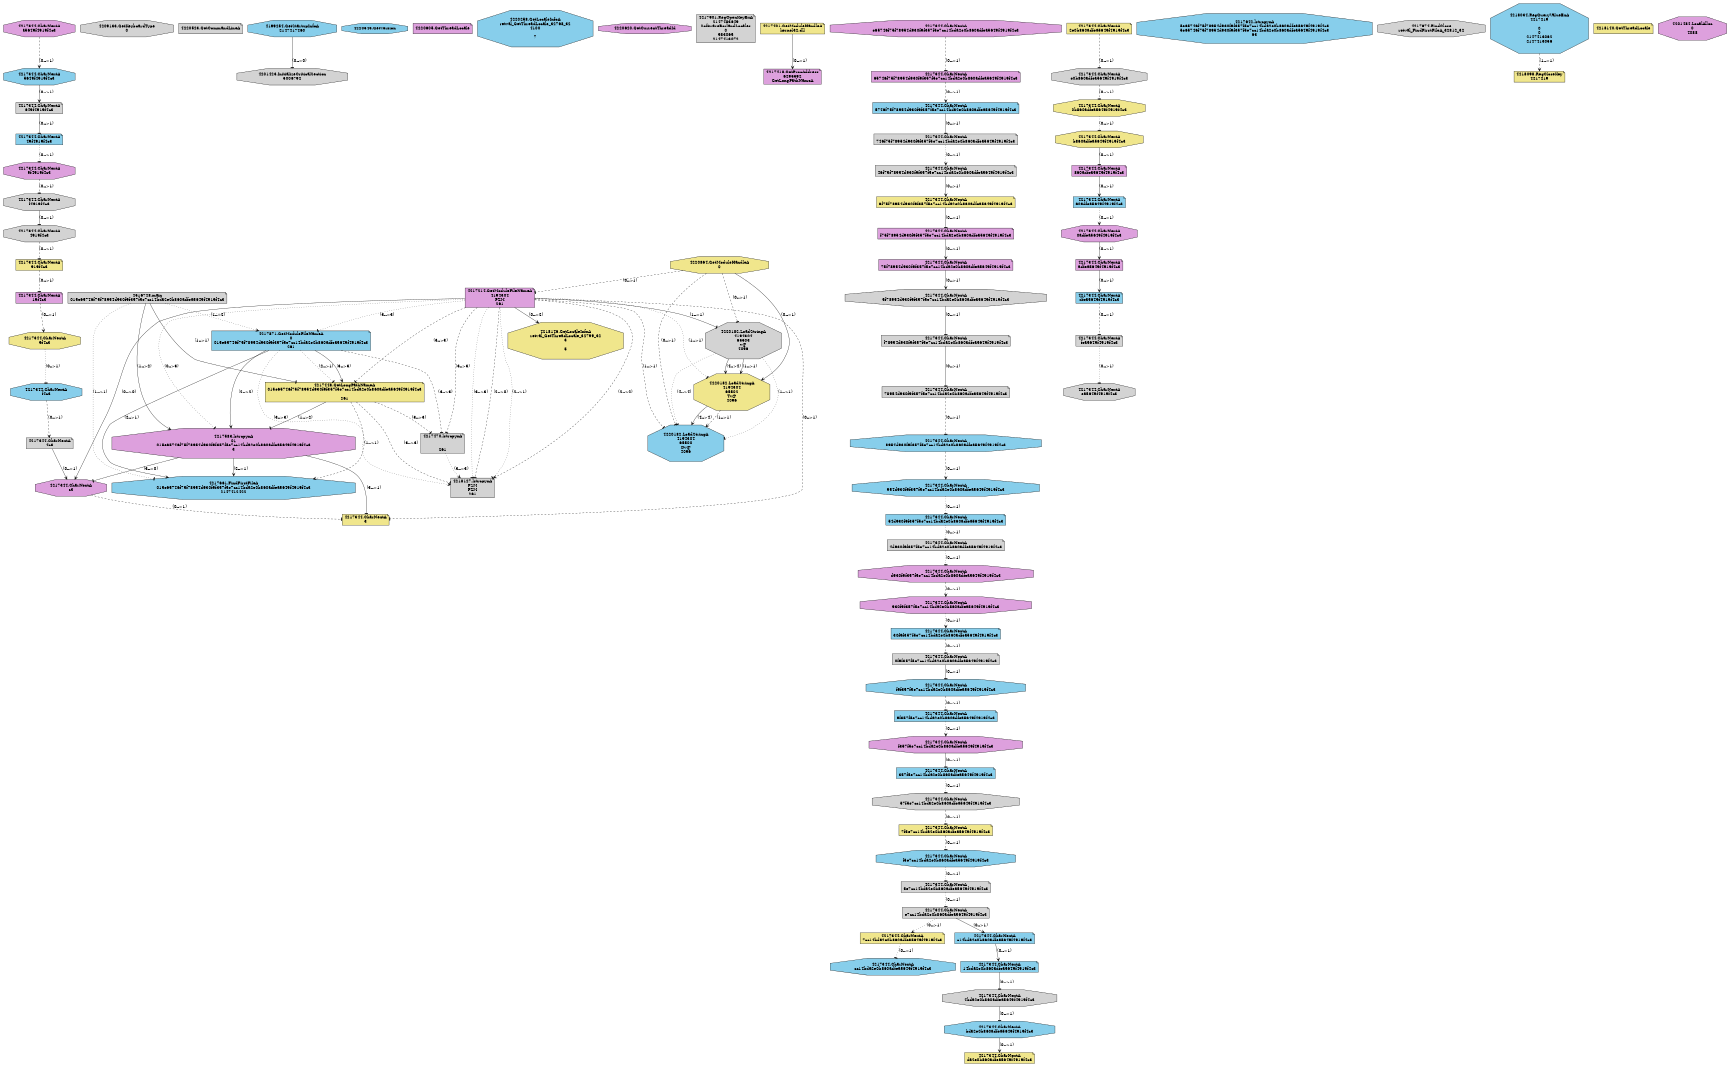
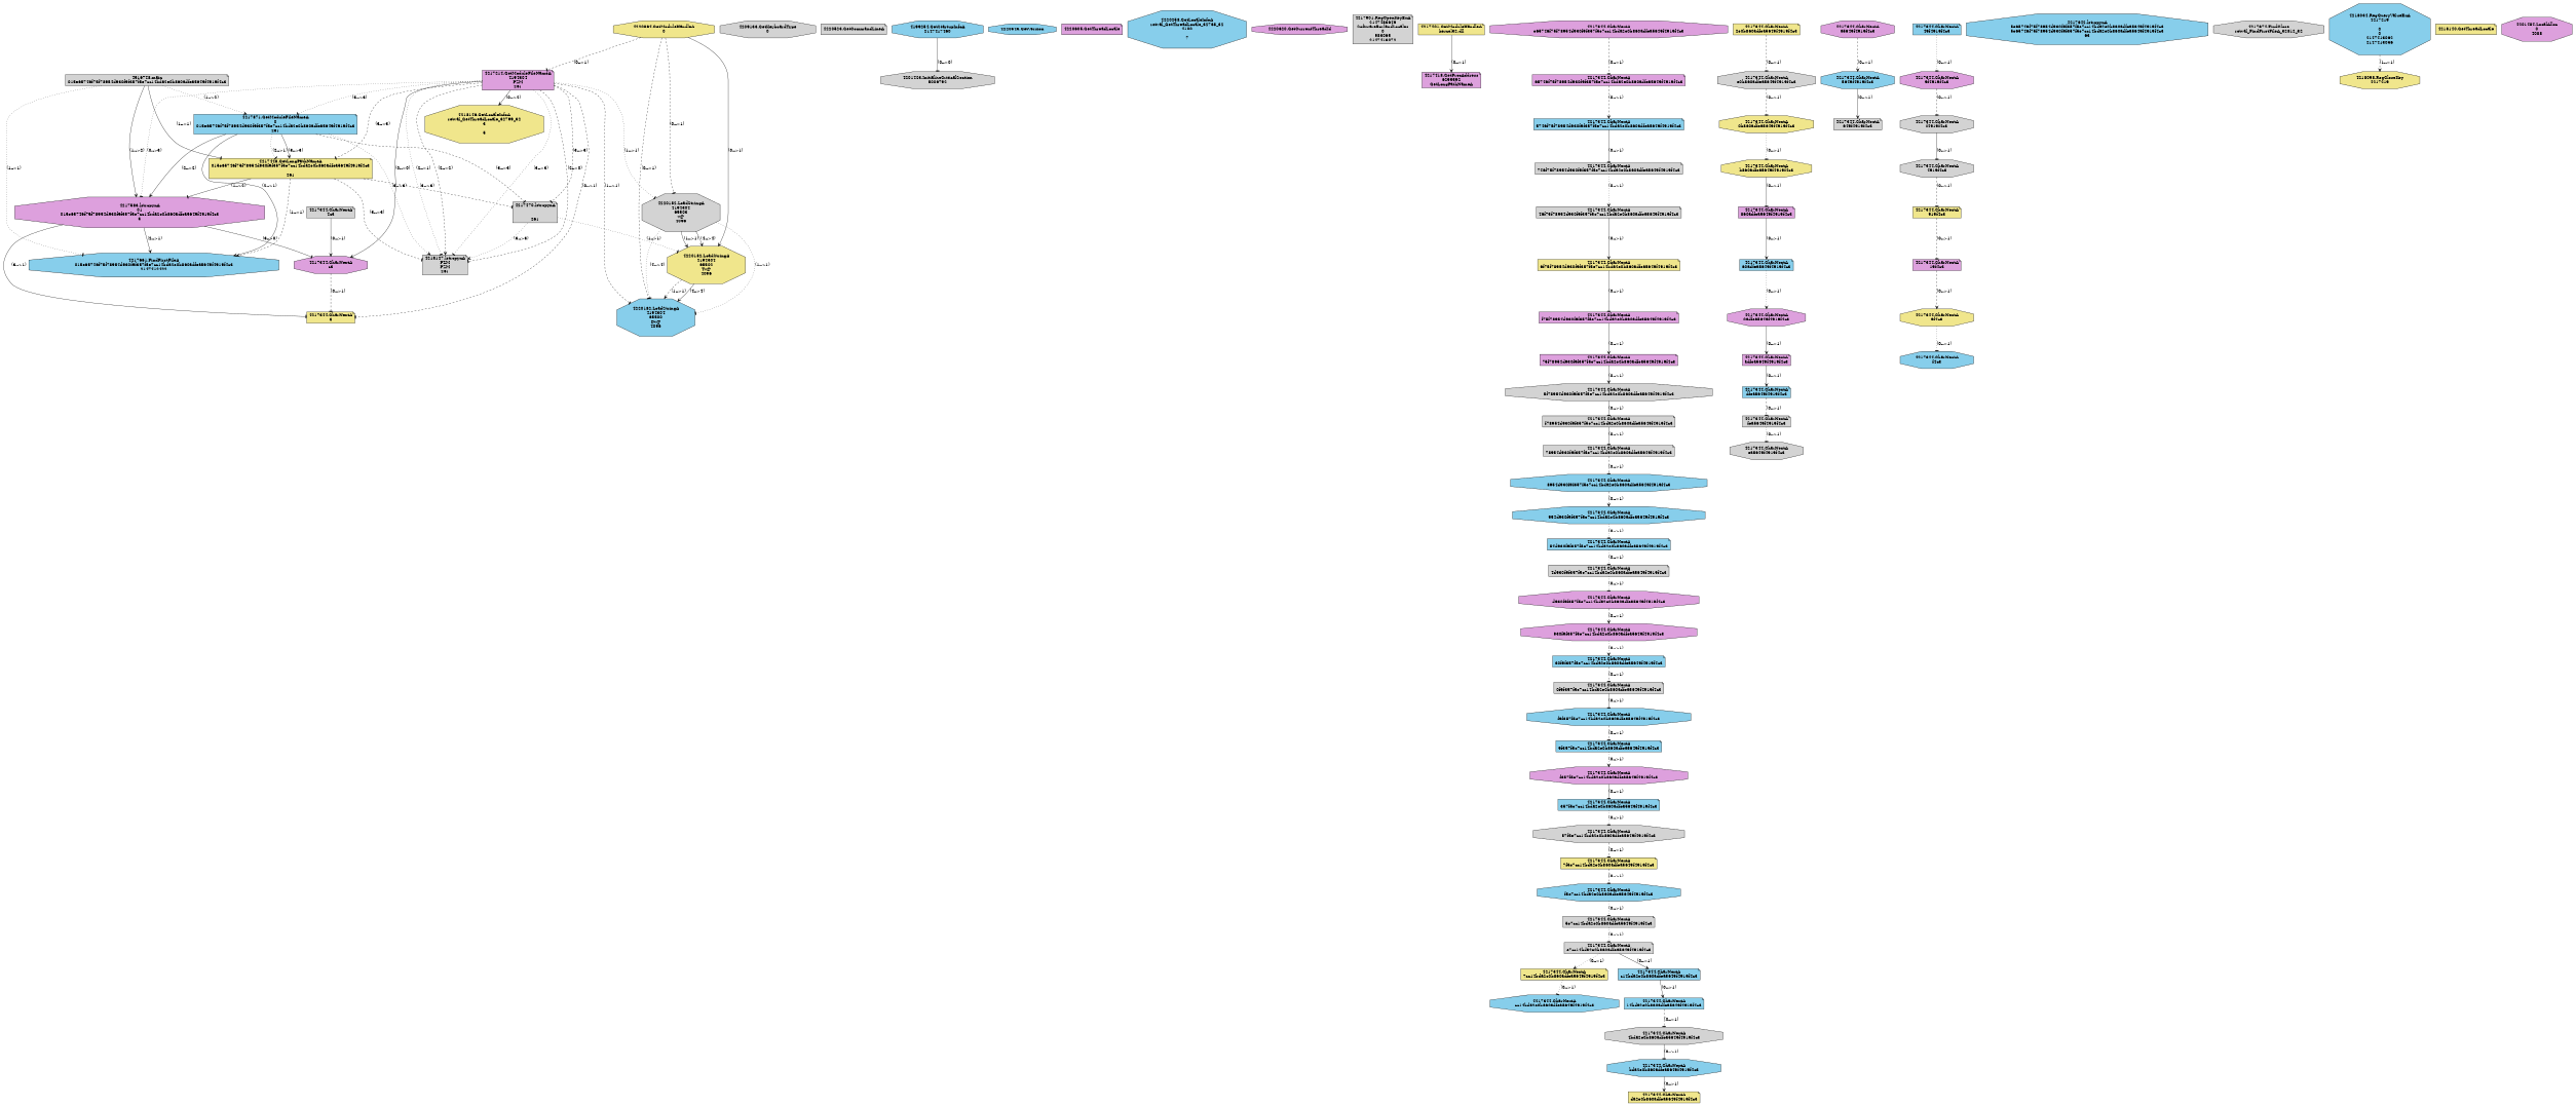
  digraph {
    node [fillcolor=lightgrey shape=note style=filled]
    edge [arrowhead=tee style=solid]
    n1 [label="4516748.main\n015e65746f75f78954d930f9f357f5e7cc14bda2e0b860adfea5649f4919f4c3"]
    n2 [fillcolor=skyblue label="4217871.GetModuleFileNameA\n0\n015e65746f75f78954d930f9f357f5e7cc14bda2e0b860adfea5649f4919f4c3\n261"]
    n3 [fillcolor=khaki label="4217448.GetLongPathNameA\n015e65746f75f78954d930f9f357f5e7cc14bda2e0b860adfea5649f4919f4c3\n\n261"]
    n4 [fillcolor=plum label="4217583.lstrcpynA\n01\n015e65746f75f78954d930f9f357f5e7cc14bda2e0b860adfea5649f4919f4c3\n3" shape=octagon]
    n5 [fillcolor=skyblue label="4217661.FindFirstFileA\n015e65746f75f78954d930f9f357f5e7cc14bda2e0b860adfea5649f4919f4c3\n2147412422" shape=octagon]
    n6 [label="4217470.lstrcpynA\n\n\n261"]
    n7 [label="4218127.lstrcpynA\nPZM\nPZM\n261"]
    n8 [fillcolor=plum label="4217344.CharNextA\nc3" shape=octagon]
    n9 [fillcolor=khaki label="4217344.CharNextA\n3"]
    n10 [fillcolor=khaki label="4220864.GetModuleHandleA\n0" shape=octagon]
    n11 [fillcolor=plum label="4217214.GetModuleFileNameA\n4194304\nPZM\n261"]
    n12 [label="4220182.LoadStringA\n4194304\n65503\n\v@\n4096" shape=octagon]
    n13 [fillcolor=khaki label="4220182.LoadStringA\n4194304\n65502\nTv@\n4096" shape=octagon]
    n14 [fillcolor=skyblue label="4220182.LoadStringA\n4194304\n65500\nDv@\n4096" shape=octagon]
    n15 [fillcolor=khaki label="4218146.GetLocaleInfoA\nretval_GetThreadLocale_32799_32\n3\n\n5" shape=octagon]
    n16 [label="4209133.GetKeyboardType\n0" shape=octagon]
    n17 [label="4220523.GetCommandLineA\n"]
    n18 [fillcolor=skyblue label="4199254.GetStartupInfoA\n2147417460" shape=octagon]
    n19 [label="4201423.InitializeCriticalSection\n5006792" shape=octagon]
    n20 [fillcolor=skyblue label="4220543.GetVersion\n" shape=octagon]
    n21 [fillcolor=plum label="4220605.GetThreadLocale\n"]
    n22 [fillcolor=skyblue label="4220258.GetLocaleInfoA\nretval_GetThreadLocale_32768_32\n4100\n\n7" shape=octagon]
    n23 [fillcolor=plum label="4220620.GetCurrentThreadId\n" shape=octagon]
    n24 [label="4217901.RegOpenKeyExA\n2147483649\nSoftware\Borland\Locales\n0\n983065\n2147413072"]
    n25 [fillcolor=khaki label="4217401.GetModuleHandleA\nkernel32.dll"]
    n26 [fillcolor=plum label="4217418.GetProcAddress\n6295592\nGetLongPathNameA"]
    n27 [fillcolor=plum label="4217344.CharNextA\ne65746f75f78954d930f9f357f5e7cc14bda2e0b860adfea5649f4919f4c3" shape=octagon]
    n28 [fillcolor=plum label="4217344.CharNextA\n65746f75f78954d930f9f357f5e7cc14bda2e0b860adfea5649f4919f4c3"]
    n29 [fillcolor=skyblue label="4217344.CharNextA\n5746f75f78954d930f9f357f5e7cc14bda2e0b860adfea5649f4919f4c3"]
    n30 [label="4217344.CharNextA\n746f75f78954d930f9f357f5e7cc14bda2e0b860adfea5649f4919f4c3"]
    n31 [label="4217344.CharNextA\n46f75f78954d930f9f357f5e7cc14bda2e0b860adfea5649f4919f4c3"]
    n32 [fillcolor=khaki label="4217344.CharNextA\n6f75f78954d930f9f357f5e7cc14bda2e0b860adfea5649f4919f4c3"]
    n33 [fillcolor=plum label="4217344.CharNextA\nf75f78954d930f9f357f5e7cc14bda2e0b860adfea5649f4919f4c3"]
    n34 [fillcolor=plum label="4217344.CharNextA\n75f78954d930f9f357f5e7cc14bda2e0b860adfea5649f4919f4c3"]
    n35 [label="4217344.CharNextA\n5f78954d930f9f357f5e7cc14bda2e0b860adfea5649f4919f4c3" shape=octagon]
    n36 [label="4217344.CharNextA\nf78954d930f9f357f5e7cc14bda2e0b860adfea5649f4919f4c3"]
    n37 [label="4217344.CharNextA\n78954d930f9f357f5e7cc14bda2e0b860adfea5649f4919f4c3"]
    n38 [fillcolor=skyblue label="4217344.CharNextA\n8954d930f9f357f5e7cc14bda2e0b860adfea5649f4919f4c3" shape=octagon]
    n39 [fillcolor=skyblue label="4217344.CharNextA\n954d930f9f357f5e7cc14bda2e0b860adfea5649f4919f4c3" shape=octagon]
    n40 [fillcolor=skyblue label="4217344.CharNextA\n54d930f9f357f5e7cc14bda2e0b860adfea5649f4919f4c3"]
    n41 [label="4217344.CharNextA\n4d930f9f357f5e7cc14bda2e0b860adfea5649f4919f4c3"]
    n42 [fillcolor=plum label="4217344.CharNextA\nd930f9f357f5e7cc14bda2e0b860adfea5649f4919f4c3" shape=octagon]
    n43 [fillcolor=plum label="4217344.CharNextA\n930f9f357f5e7cc14bda2e0b860adfea5649f4919f4c3" shape=octagon]
    n44 [fillcolor=skyblue label="4217344.CharNextA\n30f9f357f5e7cc14bda2e0b860adfea5649f4919f4c3"]
    n45 [label="4217344.CharNextA\n0f9f357f5e7cc14bda2e0b860adfea5649f4919f4c3"]
    n46 [fillcolor=skyblue label="4217344.CharNextA\nf9f357f5e7cc14bda2e0b860adfea5649f4919f4c3" shape=octagon]
    n47 [fillcolor=skyblue label="4217344.CharNextA\n9f357f5e7cc14bda2e0b860adfea5649f4919f4c3"]
    n48 [fillcolor=plum label="4217344.CharNextA\nf357f5e7cc14bda2e0b860adfea5649f4919f4c3" shape=octagon]
    n49 [fillcolor=skyblue label="4217344.CharNextA\n357f5e7cc14bda2e0b860adfea5649f4919f4c3"]
    n50 [label="4217344.CharNextA\n57f5e7cc14bda2e0b860adfea5649f4919f4c3" shape=octagon]
    n51 [fillcolor=khaki label="4217344.CharNextA\n7f5e7cc14bda2e0b860adfea5649f4919f4c3"]
    n52 [fillcolor=skyblue label="4217344.CharNextA\nf5e7cc14bda2e0b860adfea5649f4919f4c3" shape=octagon]
    n53 [label="4217344.CharNextA\n5e7cc14bda2e0b860adfea5649f4919f4c3"]
    n54 [label="4217344.CharNextA\ne7cc14bda2e0b860adfea5649f4919f4c3"]
    n55 [fillcolor=khaki label="4217344.CharNextA\n7cc14bda2e0b860adfea5649f4919f4c3"]
    n56 [fillcolor=skyblue label="4217344.CharNextA\nc14bda2e0b860adfea5649f4919f4c3"]
    n57 [fillcolor=skyblue label="4217344.CharNextA\ncc14bda2e0b860adfea5649f4919f4c3" shape=octagon]
    n58 [fillcolor=skyblue label="4217344.CharNextA\n14bda2e0b860adfea5649f4919f4c3"]
    n59 [label="4217344.CharNextA\n4bda2e0b860adfea5649f4919f4c3" shape=octagon]
    n60 [fillcolor=skyblue label="4217344.CharNextA\nbda2e0b860adfea5649f4919f4c3" shape=octagon]
    n61 [fillcolor=khaki label="4217344.CharNextA\nda2e0b860adfea5649f4919f4c3"]
    n62 [fillcolor=khaki label="4217344.CharNextA\n2e0b860adfea5649f4919f4c3"]
    n63 [label="4217344.CharNextA\ne0b860adfea5649f4919f4c3" shape=octagon]
    n64 [fillcolor=khaki label="4217344.CharNextA\n0b860adfea5649f4919f4c3" shape=octagon]
    n65 [fillcolor=khaki label="4217344.CharNextA\nb860adfea5649f4919f4c3" shape=octagon]
    n66 [fillcolor=plum label="4217344.CharNextA\n860adfea5649f4919f4c3"]
    n67 [fillcolor=skyblue label="4217344.CharNextA\n60adfea5649f4919f4c3"]
    n68 [fillcolor=plum label="4217344.CharNextA\n0adfea5649f4919f4c3" shape=octagon]
    n69 [fillcolor=plum label="4217344.CharNextA\nadfea5649f4919f4c3"]
    n70 [fillcolor=skyblue label="4217344.CharNextA\ndfea5649f4919f4c3"]
    n71 [label="4217344.CharNextA\nfea5649f4919f4c3"]
    n72 [label="4217344.CharNextA\nea5649f4919f4c3" shape=octagon]
    n73 [fillcolor=plum label="4217344.CharNextA\na5649f4919f4c3" shape=octagon]
    n74 [fillcolor=skyblue label="4217344.CharNextA\n5649f4919f4c3" shape=octagon]
    n75 [label="4217344.CharNextA\n649f4919f4c3"]
    n76 [fillcolor=skyblue label="4217344.CharNextA\n49f4919f4c3"]
    n77 [fillcolor=plum label="4217344.CharNextA\n9f4919f4c3" shape=octagon]
    n78 [label="4217344.CharNextA\nf4919f4c3" shape=octagon]
    n79 [label="4217344.CharNextA\n4919f4c3" shape=octagon]
    n80 [fillcolor=khaki label="4217344.CharNextA\n919f4c3"]
    n81 [fillcolor=plum label="4217344.CharNextA\n19f4c3"]
    n82 [fillcolor=khaki label="4217344.CharNextA\n9f4c3" shape=octagon]
    n83 [fillcolor=skyblue label="4217344.CharNextA\nf4c3" shape=octagon]
    n84 [label="4217344.CharNextA\n4c3"]
    n85 [fillcolor=skyblue label="4217642.lstrcpynA\n5e65746f75f78954d930f9f357f5e7cc14bda2e0b860adfea5649f4919f4c3\n5e65746f75f78954d930f9f357f5e7cc14bda2e0b860adfea5649f4919f4c3\n63" shape=octagon]
    n86 [label="4217674.FindClose\nretval_FindFirstFileA_32812_32" shape=octagon]
    n87 [fillcolor=skyblue label="4218034.RegQueryValueExA\n4217219\n\n0\n0\n2147413062\n2147413056" shape=octagon]
-   n88 [fillcolor=khaki label="4218098.RegCloseKey\n4217219"]
+   n88 [fillcolor=khaki label="4218098.RegCloseKey\n4217219" shape=octagon]
    n89 [fillcolor=khaki label="4218140.GetThreadLocale\n"]
    n90 [fillcolor=plum label="4201484.LocalAlloc\n0\n4088" shape=octagon]
    n1 -> n2 [arrowhead=vee label="(1-->2)" style=dotted]
    n1 -> n3 [label="(1-->1)"]
    n1 -> n4 [arrowhead=vee label="(1-->2)"]
    n1 -> n5 [label="(1-->1)" style=dotted]
    n2 -> n3 [label="(2-->1)" style=dotted]
    n2 -> n3 [arrowhead=vee label="(3-->3)"]
    n2 -> n4 [arrowhead=vee label="(2-->2)"]
    n2 -> n5 [arrowhead=vee label="(2-->1)"]
    n2 -> n6 [label="(3-->3)" style=dashed]
    n2 -> n7 [arrowhead=vee label="(3-->3)" style=dotted]
    n3 -> n4 [label="(1-->2)"]
    n3 -> n5 [arrowhead=vee label="(1-->1)" style=dashed]
    n3 -> n6 [label="(3-->3)" style=dashed]
    n3 -> n7 [label="(3-->3)" style=dashed]
    n4 -> n5 [arrowhead=vee label="(2-->1)"]
    n4 -> n8 [label="(3-->0)"]
    n4 -> n9 [label="(3-->1)"]
    n6 -> n7 [arrowhead=vee label="(3-->3)" style=dotted]
    n8 -> n9 [label="(0-->1)" style=dashed]
    n10 -> n11 [label="(0-->1)" style=dashed]
    n10 -> n12 [label="(0-->1)" style=dashed]
    n10 -> n13 [arrowhead=vee label="(0-->1)"]
    n10 -> n14 [label="(0-->1)" style=dashed]
    n11 -> n2 [label="(3-->3)" style=dotted]
    n11 -> n3 [label="(3-->3)" style=dashed]
    n11 -> n4 [label="(0-->3)" style=dotted]
    n11 -> n6 [label="(3-->3)" style=dashed]
    n11 -> n7 [label="(2-->1)" style=dotted]
    n11 -> n7 [arrowhead=vee label="(2-->2)" style=dashed]
    n11 -> n7 [label="(3-->3)" style=dotted]
    n11 -> n7 [label="(2-->0)" style=dashed]
    n11 -> n8 [arrowhead=vee label="(0-->0)"]
    n11 -> n9 [label="(0-->1)" style=dashed]
-   n11 -> n12 [label="(1-->1)"]
-   n11 -> n13 [label="(1-->1)" style=dotted]
+   n11 -> n12 [label="(1-->1)" style=dotted]
+   n6 -> n13 [label="(1-->1)" style=dotted]
    n11 -> n14 [label="(1-->1)" style=dashed]
    n11 -> n15 [arrowhead=vee label="(0-->2)"]
    n12 -> n13 [arrowhead=vee label="(1-->1)"]
    n12 -> n13 [arrowhead=vee label="(4-->4)"]
    n12 -> n14 [label="(1-->1)" style=dotted]
    n12 -> n14 [label="(4-->4)" style=dotted]
    n13 -> n14 [arrowhead=vee label="(1-->1)" style=dashed]
    n13 -> n14 [arrowhead=vee label="(4-->4)"]
    n18 -> n19 [label="(0-->0)"]
    n25 -> n26 [arrowhead=vee label="(0-->1)"]
    n27 -> n28 [label="(0-->1)" style=dashed]
    n28 -> n29 [arrowhead=vee label="(0-->1)" style=dashed]
    n29 -> n30 [label="(0-->1)"]
    n30 -> n31 [arrowhead=vee label="(0-->1)" style=dotted]
    n31 -> n32 [arrowhead=vee label="(0-->1)"]
    n32 -> n33 [label="(0-->1)"]
    n33 -> n34 [arrowhead=vee label="(0-->1)"]
    n34 -> n35 [arrowhead=vee label="(0-->1)"]
    n35 -> n36 [label="(0-->1)"]
    n36 -> n37 [label="(0-->1)"]
    n37 -> n38 [label="(0-->1)" style=dashed]
    n38 -> n39 [arrowhead=vee label="(0-->1)" style=dashed]
    n39 -> n40 [label="(0-->1)" style=dotted]
    n40 -> n41 [label="(0-->1)" style=dotted]
    n41 -> n42 [label="(0-->1)" style=dotted]
    n42 -> n43 [arrowhead=vee label="(0-->1)" style=dashed]
    n43 -> n44 [arrowhead=vee label="(0-->1)" style=dotted]
    n44 -> n45 [label="(0-->1)" style=dashed]
    n45 -> n46 [label="(0-->1)"]
    n46 -> n47 [label="(0-->1)" style=dashed]
    n47 -> n48 [arrowhead=vee label="(0-->1)" style=dotted]
    n48 -> n49 [label="(0-->1)"]
    n49 -> n50 [label="(0-->1)" style=dotted]
    n50 -> n51 [label="(0-->1)" style=dashed]
    n51 -> n52 [label="(0-->1)" style=dashed]
    n52 -> n53 [label="(0-->1)" style=dotted]
    n53 -> n54 [label="(0-->1)" style=dotted]
    n54 -> n55 [arrowhead=vee label="(0-->1)" style=dotted]
    n54 -> n56 [arrowhead=vee label="(0-->1)"]
    n55 -> n57 [label="(0-->1)" style=dotted]
    n56 -> n58 [arrowhead=vee label="(0-->1)"]
-   n58 -> n59 [label="(0-->1)"]
+   n58 -> n59 [label="(0-->1)" style=dashed]
    n59 -> n60 [label="(0-->1)"]
    n60 -> n61 [arrowhead=vee label="(0-->1)"]
    n62 -> n63 [label="(0-->1)" style=dashed]
    n63 -> n64 [label="(0-->1)" style=dashed]
    n64 -> n65 [label="(0-->1)" style=dotted]
    n65 -> n66 [label="(0-->1)"]
    n66 -> n67 [arrowhead=vee label="(0-->1)"]
    n67 -> n68 [arrowhead=vee label="(0-->1)" style=dotted]
    n68 -> n69 [arrowhead=vee label="(0-->1)"]
    n69 -> n70 [arrowhead=vee label="(0-->1)"]
    n70 -> n71 [label="(0-->1)" style=dashed]
    n71 -> n72 [label="(0-->1)" style=dotted]
    n73 -> n74 [arrowhead=vee label="(0-->1)" style=dashed]
    n74 -> n75 [arrowhead=vee label="(0-->1)"]
-   n75 -> n76 [label="(0-->1)"]
    n76 -> n77 [label="(0-->1)" style=dotted]
    n77 -> n78 [label="(0-->1)" style=dashed]
    n78 -> n79 [label="(0-->1)"]
    n79 -> n80 [label="(0-->1)" style=dashed]
    n80 -> n81 [label="(0-->1)" style=dashed]
    n81 -> n82 [arrowhead=vee label="(0-->1)" style=dashed]
    n82 -> n83 [label="(0-->1)" style=dotted]
-   n83 -> n84 [arrowhead=vee label="(0-->1)" style=dashed]
    n84 -> n8 [arrowhead=vee label="(0-->1)"]
    n87 -> n88 [arrowhead=vee label="(1-->1)" style=dashed]
  }
